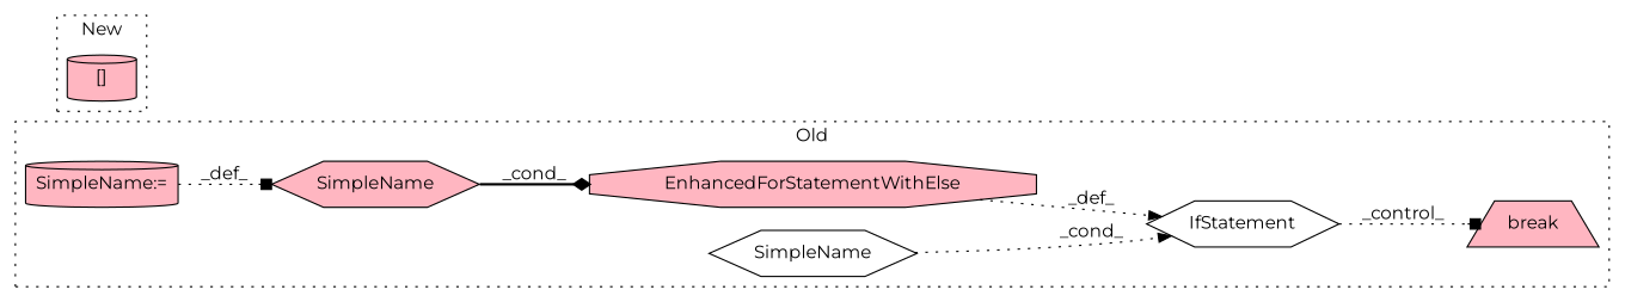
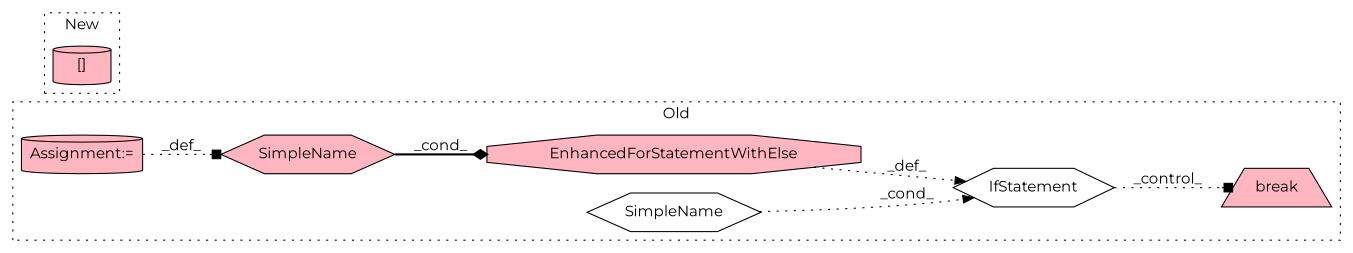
  digraph {
    fontname=Montserrat
    rankdir=LR
    node [a=42 fillcolor=lightpink fontname=Montserrat l="74,95" s="10331,10446" shape=hexagon style=filled]
    edge [arrowhead=normal fontname=Montserrat style=dotted]
    n1 [a=115 label=EnhancedForStatementWithElse shape=octagon]
-   n2 [a=7 label="SimpleName:=" shape=cylinder]
+   n2 [a=7 label="Assignment:=" shape=cylinder]
    n3 [a=25 fillcolor=white l="12,2" label=IfStatement s="10458,10492"]
    n4 [a=10 l=6 label=break s=10506 shape=trapezium]
    n5 [l=8 label=SimpleName s=10409]
    n6 [fillcolor=white label=SimpleName l="" s=""]
    n7 [a=2 l="9,1" label="[]" s="10126,10138" shape=cylinder]
    subgraph cluster_1 {
      label=Old
      style=dotted
      n1
      n2
      n3
      n4
      n5
      n6
    }
    subgraph cluster_2 {
      label=New
      style=dotted
      n7
    }
    n1 -> n3 [label=_def_]
    n2 -> n5 [arrowhead=box label=_def_]
    n3 -> n4 [arrowhead=box label=_control_]
    n5 -> n1 [arrowhead=diamond label=_cond_ style=bold]
    n6 -> n3 [label=_cond_]
  }
